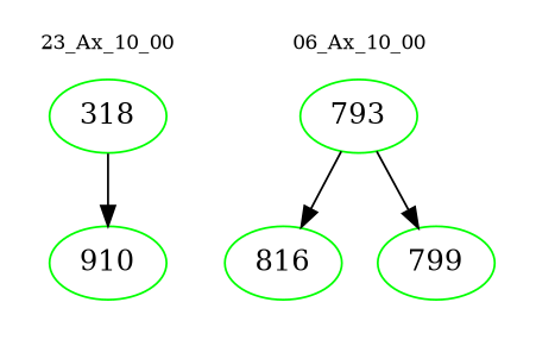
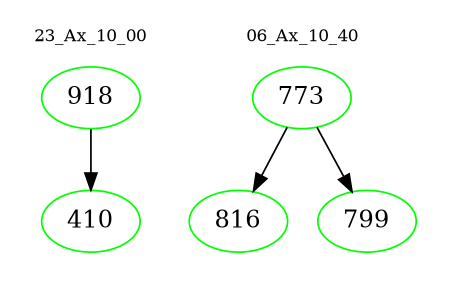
  digraph {
    node [color=green]
    edge [color=black]
-   n1 [label=318]
-   n2 [label=910]
-   n3 [label=793]
+   n1 [label=918]
+   n2 [label=410]
+   n3 [label=773]
    n4 [label=816]
    n5 [label=799]
    subgraph cluster_1 {
      color=white
      fontsize=10
      label="23_Ax_10_00"
      n1
      n2
    }
    subgraph cluster_2 {
      color=white
      fontsize=10
-     label="06_Ax_10_00"
+     label="06_Ax_10_40"
      n3
      n4
      n5
    }
    n1 -> n2
    n3 -> n4
    n3 -> n5
  }
